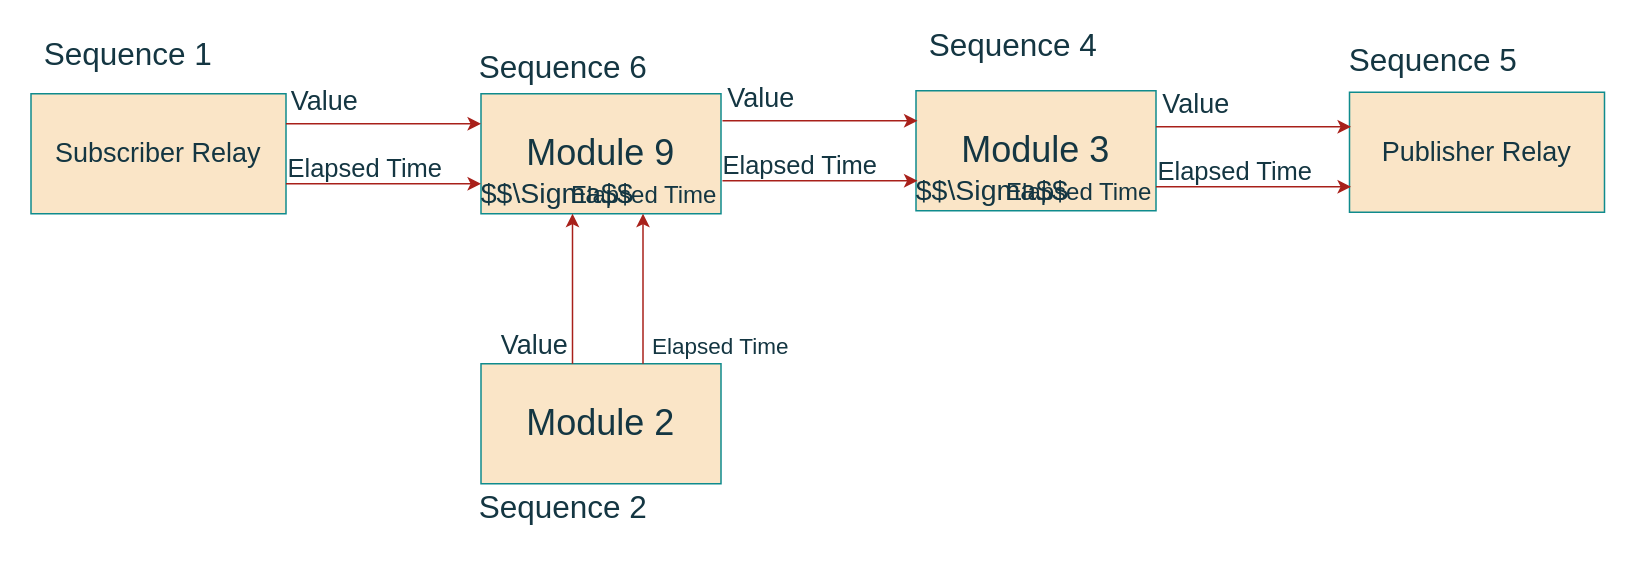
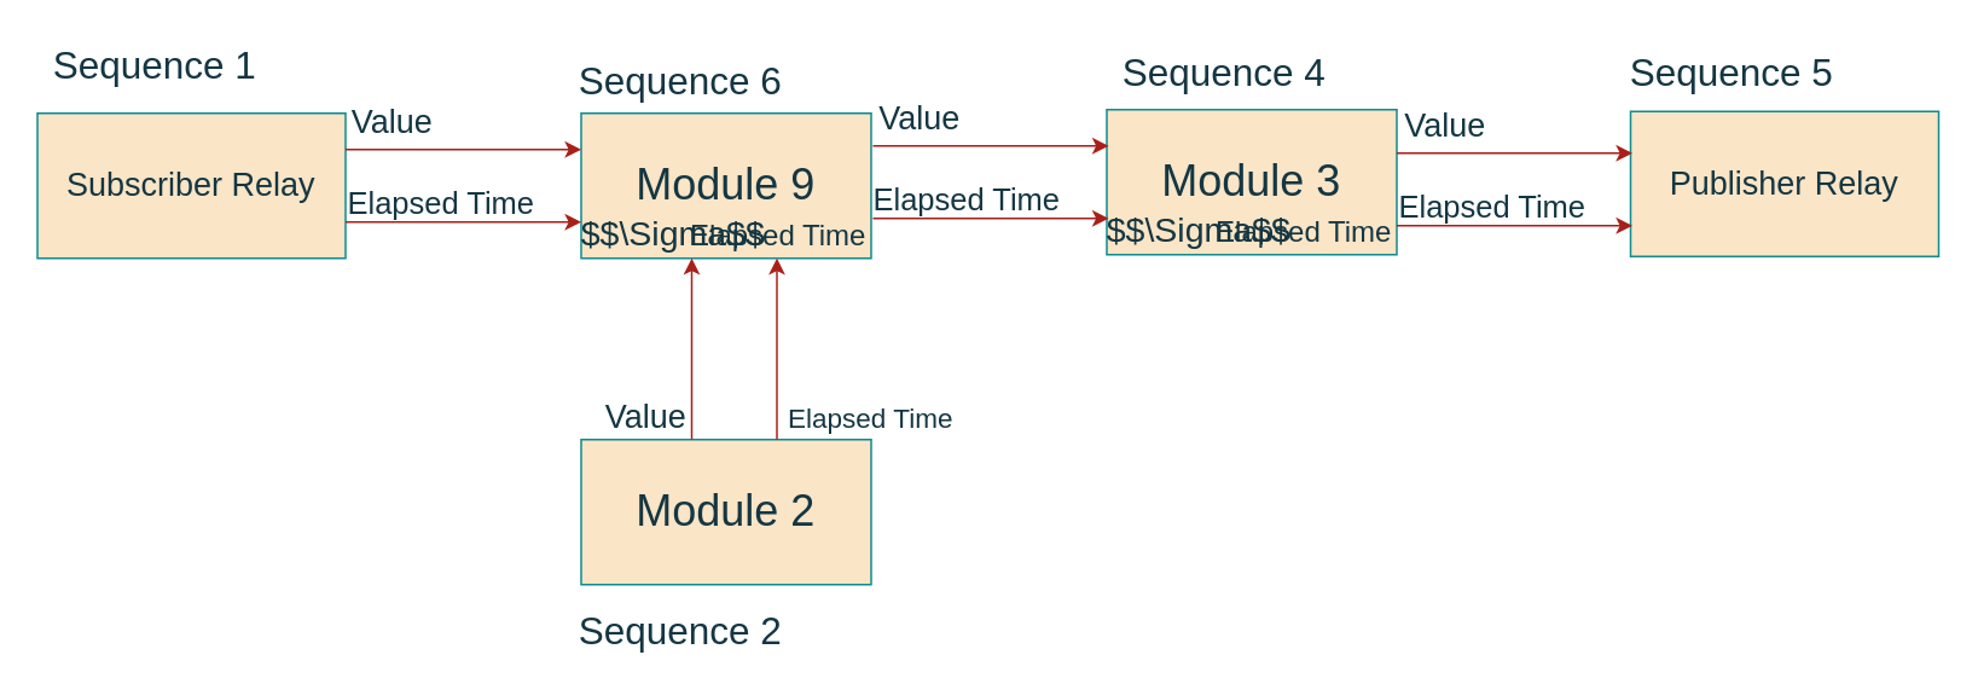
  <mxCell id="0" />
  <mxCell id="1" parent="0" />
  <mxCell id="2" value="&lt;font style=&quot;font-size: 24px;&quot;&gt;Module 9&lt;/font&gt;" style="rounded=0;whiteSpace=wrap;html=1;labelBackgroundColor=none;fillColor=#FAE5C7;strokeColor=#0F8B8D;fontColor=#143642;" parent="1" vertex="1"><mxGeometry x="320" y="62" width="160" height="80" as="geometry" /></mxCell>
  <mxCell id="3" value="&lt;font style=&quot;font-size: 24px;&quot;&gt;Module 2&lt;/font&gt;" style="rounded=0;whiteSpace=wrap;html=1;labelBackgroundColor=none;fillColor=#FAE5C7;strokeColor=#0F8B8D;fontColor=#143642;" parent="1" vertex="1"><mxGeometry x="320" y="242" width="160" height="80" as="geometry" /></mxCell>
  <mxCell id="4" value="&lt;font style=&quot;font-size: 18px;&quot;&gt;Subscriber Relay&lt;/font&gt;" style="rounded=0;whiteSpace=wrap;html=1;labelBackgroundColor=none;fillColor=#FAE5C7;strokeColor=#0F8B8D;fontColor=#143642;" parent="1" vertex="1"><mxGeometry x="20" y="62" width="170" height="80" as="geometry" /></mxCell>
  <mxCell id="5" value="" style="endArrow=classic;html=1;rounded=0;strokeColor=#A8201A;fontColor=#143642;fillColor=#FAE5C7;exitX=1;exitY=0.25;exitDx=0;exitDy=0;entryX=0;entryY=0.25;entryDx=0;entryDy=0;" parent="1" source="4" target="2" edge="1"><mxGeometry width="50" height="50" relative="1" as="geometry"><mxPoint x="230" y="212" as="sourcePoint" /><mxPoint x="280" y="162" as="targetPoint" /></mxGeometry></mxCell>
  <mxCell id="6" value="" style="endArrow=classic;html=1;rounded=0;strokeColor=#A8201A;fontColor=#143642;fillColor=#FAE5C7;exitX=1;exitY=0.75;exitDx=0;exitDy=0;entryX=0;entryY=0.75;entryDx=0;entryDy=0;" parent="1" source="4" target="2" edge="1"><mxGeometry width="50" height="50" relative="1" as="geometry"><mxPoint x="260" y="192" as="sourcePoint" /><mxPoint x="310" y="142" as="targetPoint" /></mxGeometry></mxCell>
  <mxCell id="7" value="&lt;font style=&quot;font-size: 18px;&quot;&gt;Value&lt;/font&gt;" style="text;html=1;strokeColor=none;fillColor=none;align=center;verticalAlign=middle;whiteSpace=wrap;rounded=0;fontColor=#143642;" parent="1" vertex="1"><mxGeometry x="186" y="52" width="60" height="30" as="geometry" /></mxCell>
  <mxCell id="8" value="&lt;font style=&quot;font-size: 17px;&quot;&gt;Elapsed Time&lt;/font&gt;" style="text;html=1;strokeColor=none;fillColor=none;align=center;verticalAlign=middle;whiteSpace=wrap;rounded=0;fontColor=#143642;" parent="1" vertex="1"><mxGeometry x="183" y="98" width="120" height="30" as="geometry" /></mxCell>
  <mxCell id="9" value="" style="endArrow=classic;html=1;rounded=0;strokeColor=#A8201A;fontColor=#143642;fillColor=#FAE5C7;exitX=0.25;exitY=0;exitDx=0;exitDy=0;entryX=0.25;entryY=1;entryDx=0;entryDy=0;" parent="1" edge="1"><mxGeometry width="50" height="50" relative="1" as="geometry"><mxPoint x="381" y="242" as="sourcePoint" /><mxPoint x="381" y="142" as="targetPoint" /></mxGeometry></mxCell>
  <mxCell id="10" value="" style="endArrow=classic;html=1;rounded=0;strokeColor=#A8201A;fontColor=#143642;fillColor=#FAE5C7;entryX=0.5;entryY=1;entryDx=0;entryDy=0;exitX=0.5;exitY=0;exitDx=0;exitDy=0;" parent="1" edge="1"><mxGeometry width="50" height="50" relative="1" as="geometry"><mxPoint x="428" y="242" as="sourcePoint" /><mxPoint x="428" y="142" as="targetPoint" /></mxGeometry></mxCell>
  <mxCell id="11" value="&lt;font style=&quot;font-size: 18px;&quot;&gt;Value&lt;/font&gt;" style="text;html=1;strokeColor=none;fillColor=none;align=center;verticalAlign=middle;whiteSpace=wrap;rounded=0;fontColor=#143642;" parent="1" vertex="1"><mxGeometry x="326" y="225" width="60" height="10" as="geometry" /></mxCell>
  <mxCell id="12" value="&lt;font style=&quot;font-size: 15px;&quot;&gt;Elapsed Time&lt;/font&gt;" style="text;html=1;strokeColor=none;fillColor=none;align=center;verticalAlign=middle;whiteSpace=wrap;rounded=0;fontColor=#143642;" parent="1" vertex="1"><mxGeometry x="420" y="215" width="120" height="30" as="geometry" /></mxCell>
  <mxCell id="13" value="&lt;font style=&quot;font-size: 16px;&quot;&gt;Elapsed Time&lt;/font&gt;" style="text;html=1;strokeColor=none;fillColor=none;align=center;verticalAlign=middle;whiteSpace=wrap;rounded=0;fontColor=#143642;" parent="1" vertex="1"><mxGeometry x="369" y="114" width="120" height="30" as="geometry" /></mxCell>
  <mxCell id="14" value="&lt;font style=&quot;font-size: 19px;&quot;&gt;$$\Sigma$$&lt;/font&gt;" style="text;html=1;strokeColor=none;fillColor=none;align=center;verticalAlign=middle;whiteSpace=wrap;rounded=0;fontColor=#143642;" parent="1" vertex="1"><mxGeometry x="341" y="114" width="60" height="30" as="geometry" /></mxCell>
  <mxCell id="15" value="&lt;font style=&quot;font-size: 24px;&quot;&gt;Module 3&lt;/font&gt;" style="rounded=0;whiteSpace=wrap;html=1;labelBackgroundColor=none;fillColor=#FAE5C7;strokeColor=#0F8B8D;fontColor=#143642;" parent="1" vertex="1"><mxGeometry x="610" y="60" width="160" height="80" as="geometry" /></mxCell>
  <mxCell id="16" value="&lt;font style=&quot;font-size: 16px;&quot;&gt;Elapsed Time&lt;/font&gt;" style="text;html=1;strokeColor=none;fillColor=none;align=center;verticalAlign=middle;whiteSpace=wrap;rounded=0;fontColor=#143642;" parent="1" vertex="1"><mxGeometry x="659" y="112" width="120" height="30" as="geometry" /></mxCell>
  <mxCell id="17" value="&lt;font style=&quot;font-size: 19px;&quot;&gt;$$\Sigma$$&lt;/font&gt;" style="text;html=1;strokeColor=none;fillColor=none;align=center;verticalAlign=middle;whiteSpace=wrap;rounded=0;fontColor=#143642;" parent="1" vertex="1"><mxGeometry x="631" y="112" width="60" height="30" as="geometry" /></mxCell>
  <mxCell id="18" value="" style="endArrow=classic;html=1;rounded=0;strokeColor=#A8201A;fontColor=#143642;fillColor=#FAE5C7;exitX=1;exitY=0.25;exitDx=0;exitDy=0;entryX=0;entryY=0.25;entryDx=0;entryDy=0;" parent="1" edge="1"><mxGeometry width="50" height="50" relative="1" as="geometry"><mxPoint x="481" y="80" as="sourcePoint" /><mxPoint x="611" y="80" as="targetPoint" /></mxGeometry></mxCell>
  <mxCell id="19" value="" style="endArrow=classic;html=1;rounded=0;strokeColor=#A8201A;fontColor=#143642;fillColor=#FAE5C7;exitX=1;exitY=0.75;exitDx=0;exitDy=0;entryX=0;entryY=0.75;entryDx=0;entryDy=0;" parent="1" edge="1"><mxGeometry width="50" height="50" relative="1" as="geometry"><mxPoint x="481" y="120" as="sourcePoint" /><mxPoint x="611" y="120" as="targetPoint" /></mxGeometry></mxCell>
  <mxCell id="20" value="&lt;font style=&quot;font-size: 18px;&quot;&gt;Value&lt;/font&gt;" style="text;html=1;strokeColor=none;fillColor=none;align=center;verticalAlign=middle;whiteSpace=wrap;rounded=0;fontColor=#143642;" parent="1" vertex="1"><mxGeometry x="477" y="50" width="60" height="30" as="geometry" /></mxCell>
  <mxCell id="21" value="&lt;font style=&quot;font-size: 17px;&quot;&gt;Elapsed Time&lt;/font&gt;" style="text;html=1;strokeColor=none;fillColor=none;align=center;verticalAlign=middle;whiteSpace=wrap;rounded=0;fontColor=#143642;" parent="1" vertex="1"><mxGeometry x="473" y="96" width="120" height="30" as="geometry" /></mxCell>
  <mxCell id="22" value="&lt;font style=&quot;font-size: 18px;&quot;&gt;Publisher Relay&lt;/font&gt;" style="rounded=0;whiteSpace=wrap;html=1;labelBackgroundColor=none;fillColor=#FAE5C7;strokeColor=#0F8B8D;fontColor=#143642;" parent="1" vertex="1"><mxGeometry x="899" y="61" width="170" height="80" as="geometry" /></mxCell>
  <mxCell id="23" value="&lt;font style=&quot;font-size: 18px;&quot;&gt;Value&lt;/font&gt;" style="text;html=1;strokeColor=none;fillColor=none;align=center;verticalAlign=middle;whiteSpace=wrap;rounded=0;fontColor=#143642;" parent="1" vertex="1"><mxGeometry x="767" y="54" width="60" height="30" as="geometry" /></mxCell>
  <mxCell id="24" value="" style="endArrow=classic;html=1;rounded=0;strokeColor=#A8201A;fontColor=#143642;fillColor=#FAE5C7;exitX=1;exitY=0.25;exitDx=0;exitDy=0;entryX=0;entryY=0.25;entryDx=0;entryDy=0;" parent="1" edge="1"><mxGeometry width="50" height="50" relative="1" as="geometry"><mxPoint x="770" y="84" as="sourcePoint" /><mxPoint x="900" y="84" as="targetPoint" /></mxGeometry></mxCell>
  <mxCell id="25" value="&lt;font style=&quot;font-size: 17px;&quot;&gt;Elapsed Time&lt;/font&gt;" style="text;html=1;strokeColor=none;fillColor=none;align=center;verticalAlign=middle;whiteSpace=wrap;rounded=0;fontColor=#143642;" parent="1" vertex="1"><mxGeometry x="763" y="100" width="120" height="30" as="geometry" /></mxCell>
  <mxCell id="26" value="" style="endArrow=classic;html=1;rounded=0;strokeColor=#A8201A;fontColor=#143642;fillColor=#FAE5C7;exitX=1;exitY=0.75;exitDx=0;exitDy=0;entryX=0;entryY=0.75;entryDx=0;entryDy=0;" parent="1" edge="1"><mxGeometry width="50" height="50" relative="1" as="geometry"><mxPoint x="770" y="124" as="sourcePoint" /><mxPoint x="900" y="124" as="targetPoint" /></mxGeometry></mxCell>
  <mxCell id="27" value="&lt;font style=&quot;font-size: 21px;&quot;&gt;Sequence 1&lt;/font&gt;" style="text;html=1;strokeColor=none;fillColor=none;align=center;verticalAlign=middle;whiteSpace=wrap;rounded=0;fontColor=#143642;" parent="1" vertex="1"><mxGeometry x="20" y="20" width="130" height="30" as="geometry" /></mxCell>
- <mxCell id="28" value="&lt;font style=&quot;font-size: 21px;&quot;&gt;Sequence 2&lt;/font&gt;" style="text;html=1;strokeColor=none;fillColor=none;align=center;verticalAlign=middle;whiteSpace=wrap;rounded=0;fontColor=#143642;" parent="1" vertex="1"><mxGeometry x="310" y="322" width="130" height="30" as="geometry" /></mxCell>
+ <mxCell id="28" value="&lt;font style=&quot;font-size: 21px;&quot;&gt;Sequence 2&lt;/font&gt;" style="text;html=1;strokeColor=none;fillColor=none;align=center;verticalAlign=middle;whiteSpace=wrap;rounded=0;fontColor=#143642;" parent="1" vertex="1"><mxGeometry x="310" y="332" width="130" height="30" as="geometry" /></mxCell>
  <mxCell id="29" value="&lt;font style=&quot;font-size: 21px;&quot;&gt;Sequence 6&lt;/font&gt;" style="text;html=1;strokeColor=none;fillColor=none;align=center;verticalAlign=middle;whiteSpace=wrap;rounded=0;fontColor=#143642;" parent="1" vertex="1"><mxGeometry x="310" y="29" width="130" height="30" as="geometry" /></mxCell>
- <mxCell id="30" value="&lt;font style=&quot;font-size: 21px;&quot;&gt;Sequence 4&lt;/font&gt;" style="text;html=1;strokeColor=none;fillColor=none;align=center;verticalAlign=middle;whiteSpace=wrap;rounded=0;fontColor=#143642;" parent="1" vertex="1"><mxGeometry x="610" y="14" width="130" height="30" as="geometry" /></mxCell>
+ <mxCell id="30" value="&lt;font style=&quot;font-size: 21px;&quot;&gt;Sequence 4&lt;/font&gt;" style="text;html=1;strokeColor=none;fillColor=none;align=center;verticalAlign=middle;whiteSpace=wrap;rounded=0;fontColor=#143642;" parent="1" vertex="1"><mxGeometry x="610" y="24" width="130" height="30" as="geometry" /></mxCell>
  <mxCell id="31" value="&lt;font style=&quot;font-size: 21px;&quot;&gt;Sequence 5&lt;/font&gt;" style="text;html=1;strokeColor=none;fillColor=none;align=center;verticalAlign=middle;whiteSpace=wrap;rounded=0;fontColor=#143642;" parent="1" vertex="1"><mxGeometry x="890" y="24" width="130" height="30" as="geometry" /></mxCell>
